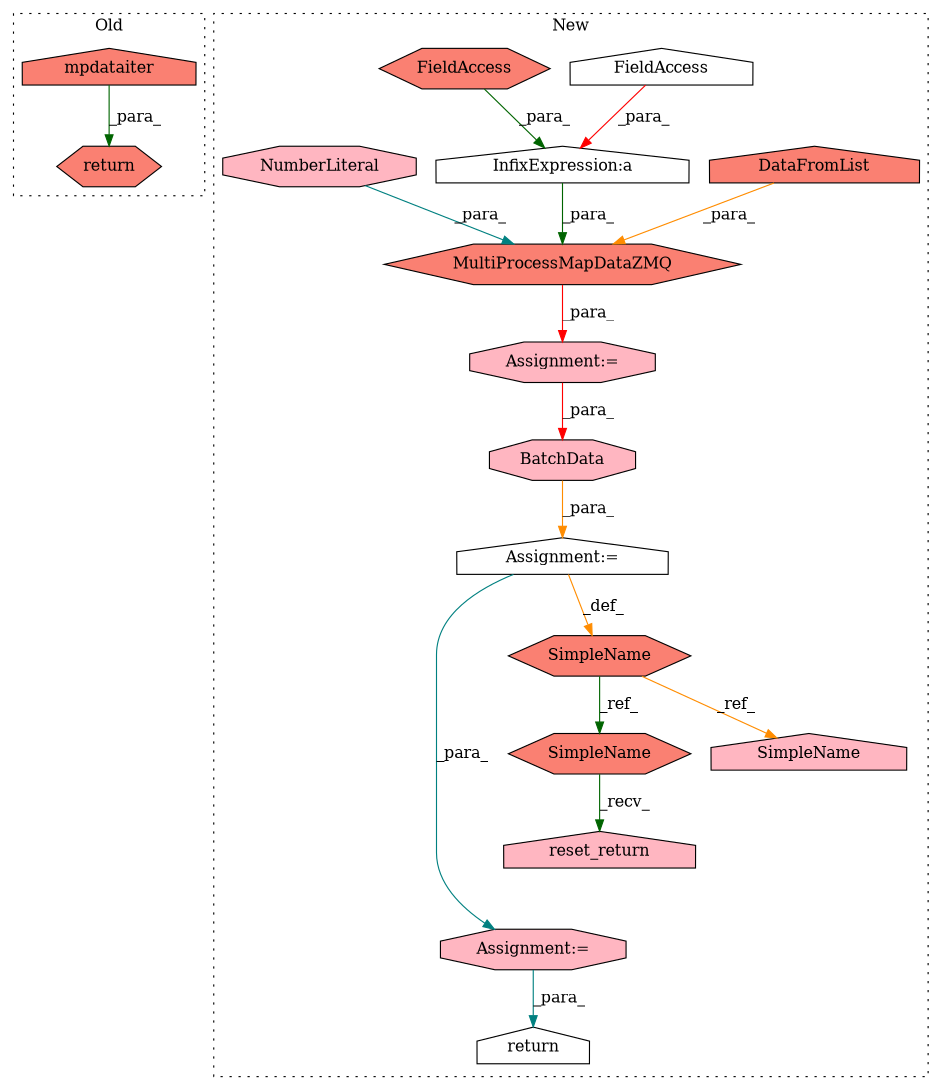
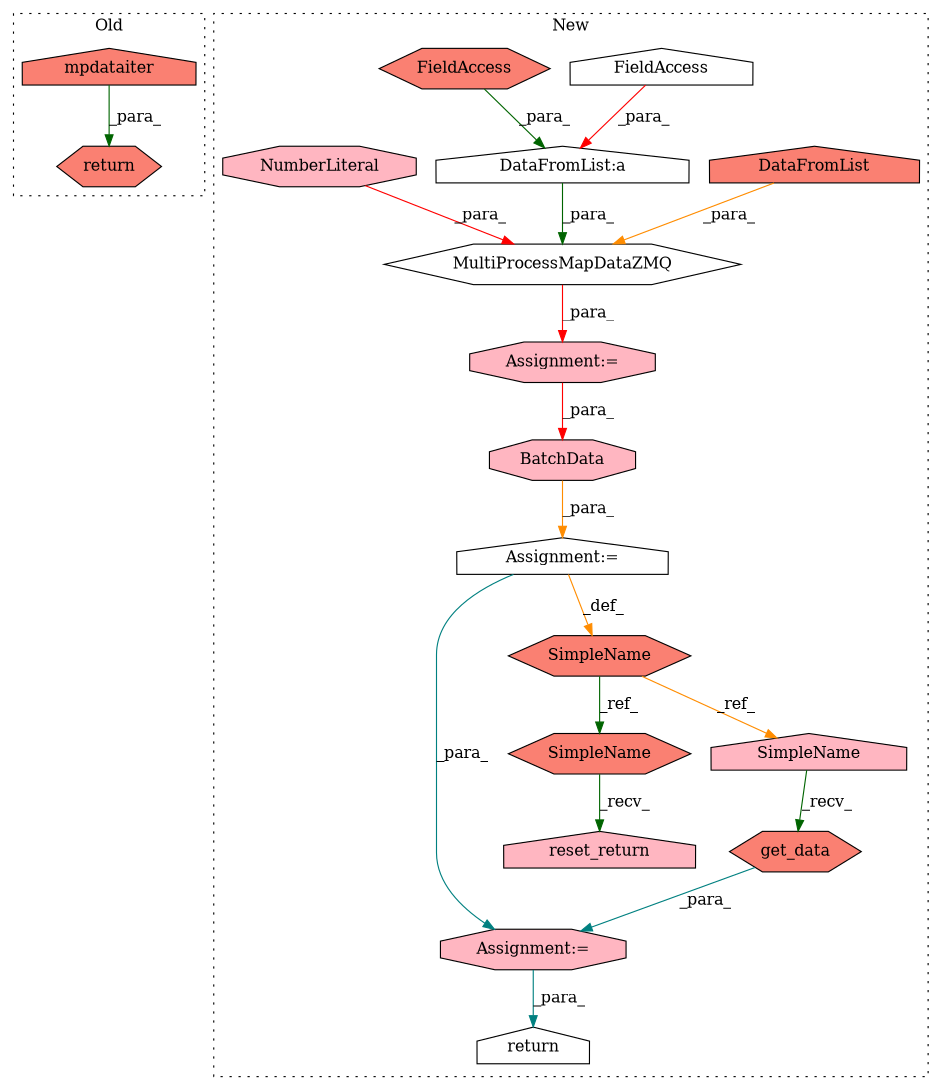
  digraph {
    node [a=32 fillcolor=salmon l=2 shape=house style=filled]
    edge [color=darkgreen]
    n1 [a=41 l=7 label=return s=5492 shape=hexagon]
    n2 [l=12 label=mpdataiter s=5499]
+   n3 [l=10 label=get_data s=5230 shape=hexagon]
    n4 [a=41 fillcolor=white l=7 label=return s=5248]
    n5 [a=7 fillcolor=lightpink l=1 label="Assignment:=" s=5226 shape=octagon]
-   n6 [a=27 fillcolor=white l=3 label="InfixExpression:a" s=5172]
+   n6 [a=27 fillcolor=white l=3 label="DataFromList:a" s=5172]
    n7 [l="13,1" label=DataFromList s="5092,5115"]
    n8 [a=42 label=SimpleName s=5142 shape=hexagon]
    n9 [fillcolor=lightpink l=13 label=reset_return s=5197]
    n10 [a=22 fillcolor=white l=14 label=FieldAccess s=5158]
    n11 [a=22 l=10 label=FieldAccess s=5175 shape=hexagon]
    n12 [fillcolor=lightpink l="10,1" label=BatchData s="5145,5185" shape=octagon]
-   n13 [l="23,1" label=MultiProcessMapDataZMQ s="5069,5133" shape=hexagon]
+   n13 [fillcolor=white l="23,1" label=MultiProcessMapDataZMQ s="5069,5133" shape=hexagon]
    n14 [a=34 fillcolor=lightpink label=NumberLiteral s=5117 shape=octagon]
    n15 [a=7 fillcolor=lightpink l=1 label="Assignment:=" s=5068 shape=octagon]
    n16 [a=7 fillcolor=white l=1 label="Assignment:=" s=5144]
    n17 [a=42 label=SimpleName s=5194 shape=hexagon]
    n18 [a=42 fillcolor=lightpink label=SimpleName s=5227]
    subgraph cluster_1 {
      label=Old
      style=dotted
      n1
      n2
    }
    subgraph cluster_2 {
      label=New
      style=dotted
+     n3
      n4
      n5
      n6
      n7
      n8
      n9
      n10
      n11
      n12
      n13
      n14
      n15
      n16
      n17
      n18
    }
    n2 -> n1 [label=_para_]
+   n3 -> n5 [color=teal label=_para_]
    n5 -> n4 [color=teal label=_para_]
    n6 -> n13 [label=_para_]
    n7 -> n13 [color=darkorange label=_para_]
    n8 -> n17 [label=_ref_]
    n8 -> n18 [color=darkorange label=_ref_]
    n10 -> n6 [color=red label=_para_]
    n11 -> n6 [label=_para_]
    n12 -> n16 [color=darkorange label=_para_]
    n13 -> n15 [color=red label=_para_]
-   n14 -> n13 [color=teal label=_para_]
+   n14 -> n13 [color=red label=_para_]
    n15 -> n12 [color=red label=_para_]
    n16 -> n5 [color=teal label=_para_]
    n16 -> n8 [color=darkorange label=_def_]
    n17 -> n9 [label=_recv_]
+   n18 -> n3 [label=_recv_]
  }
